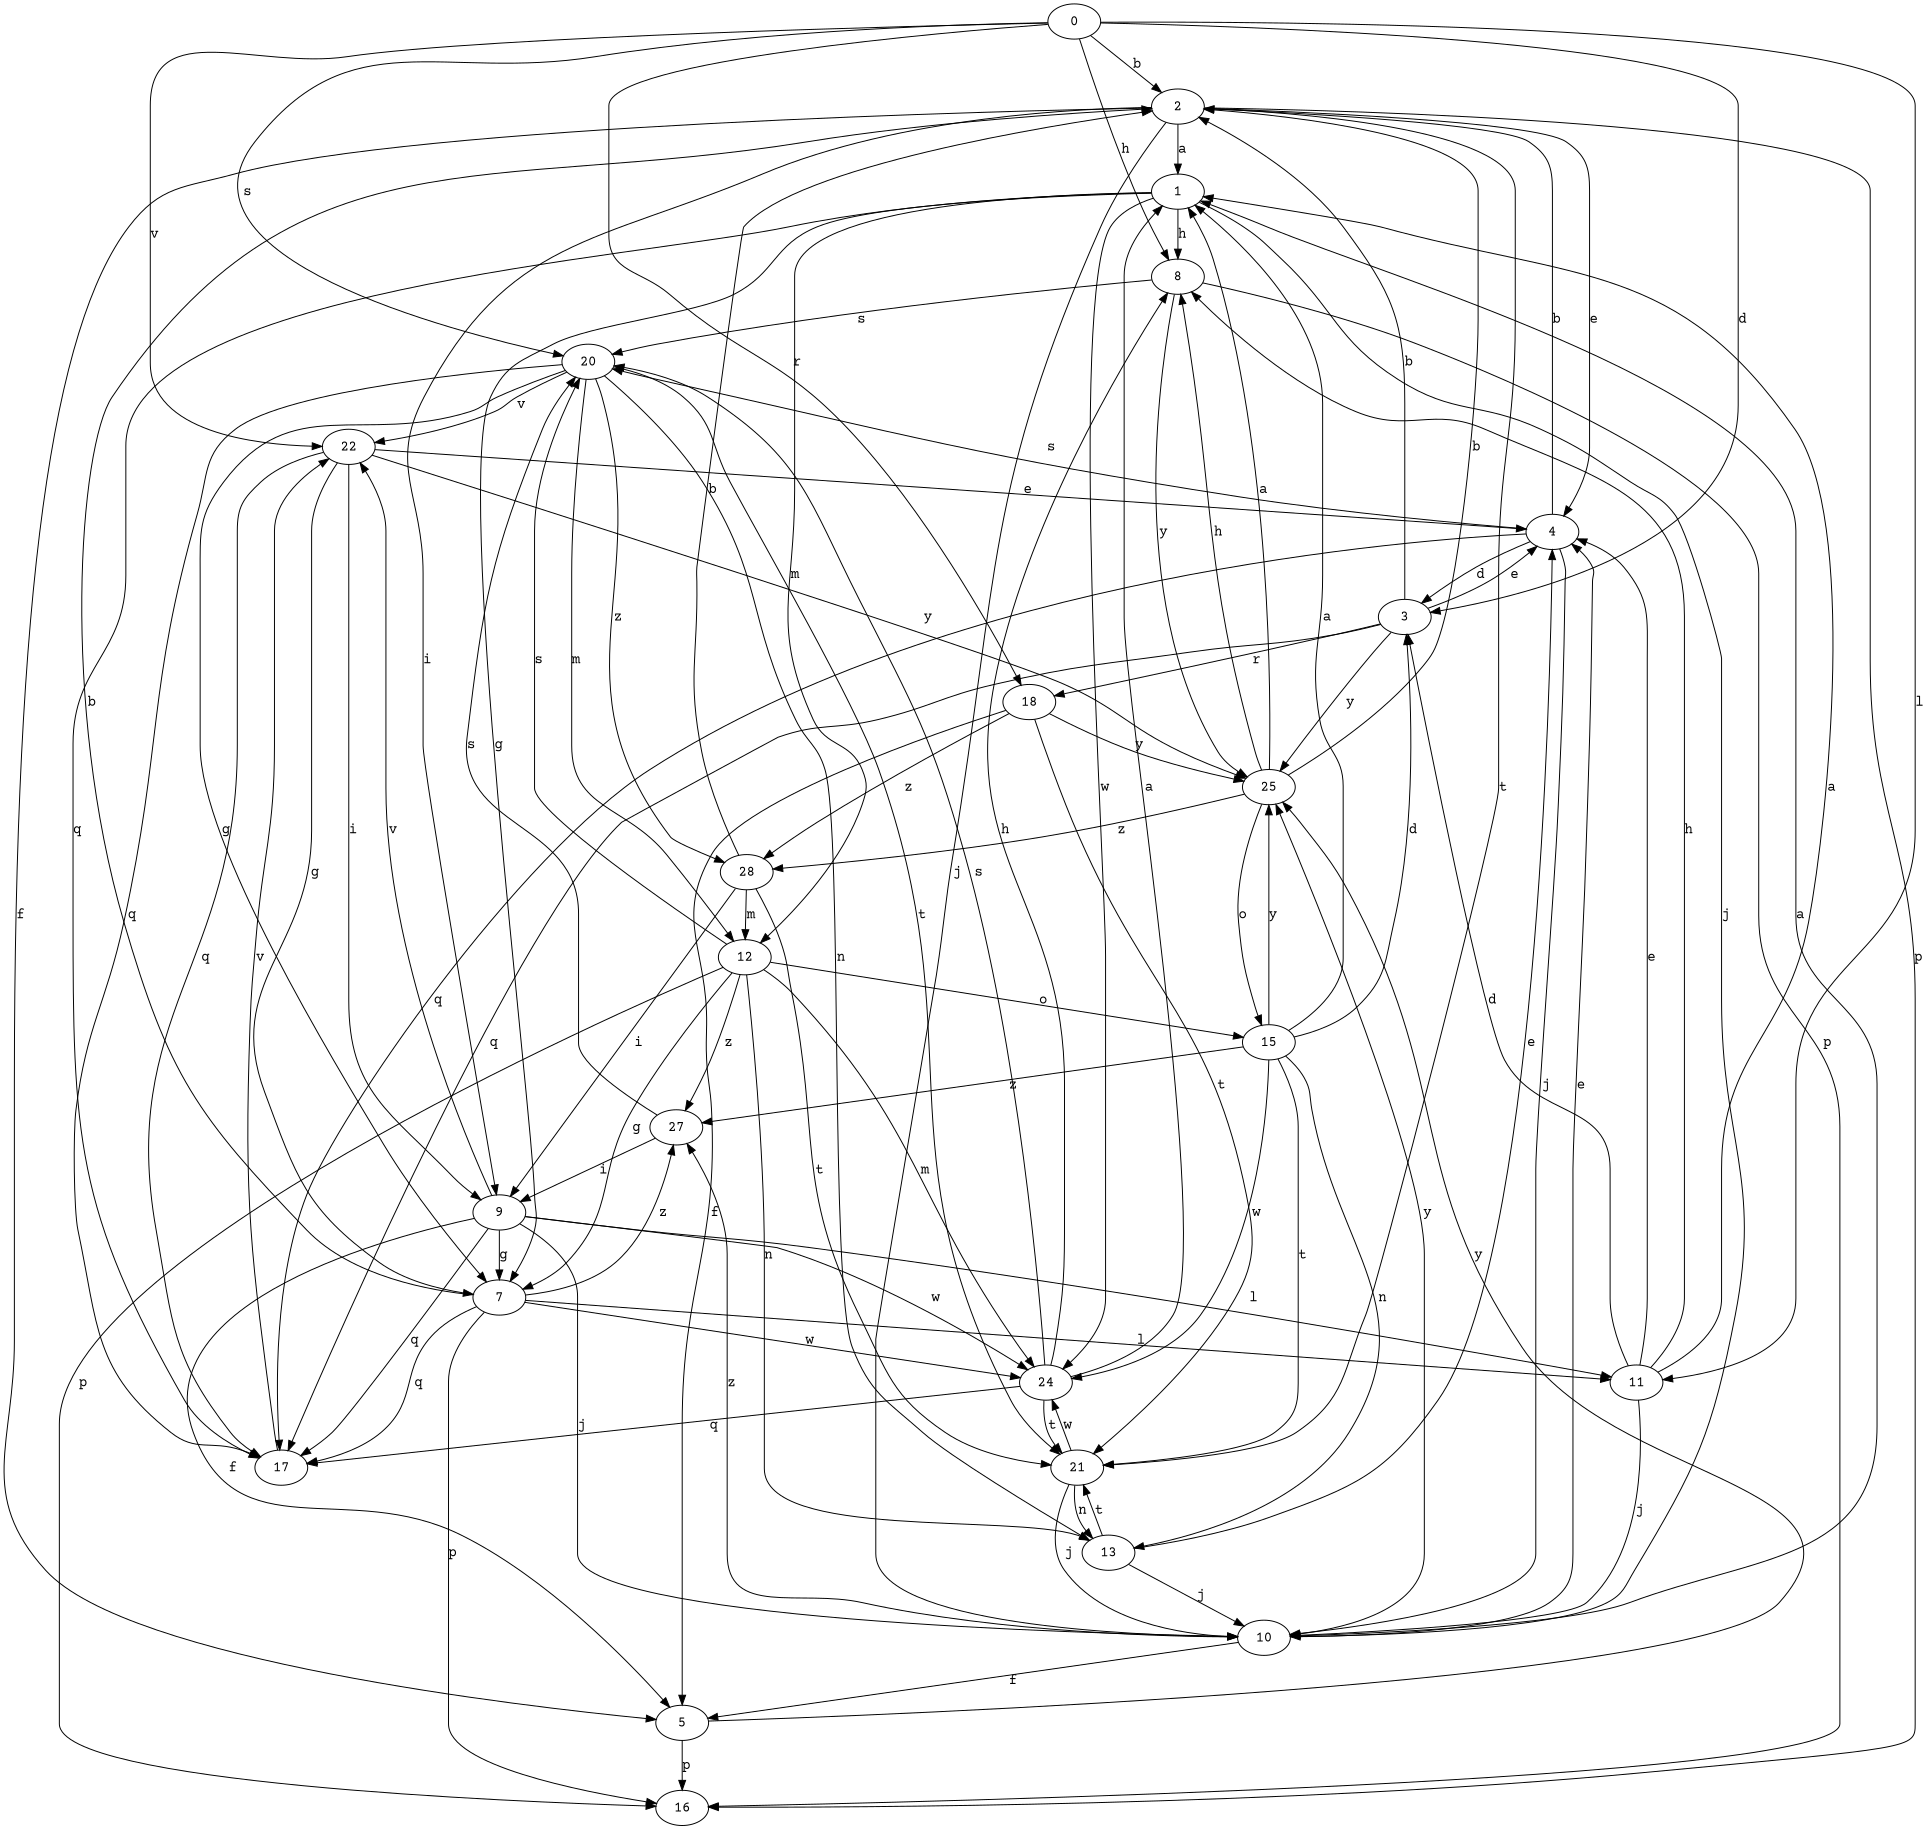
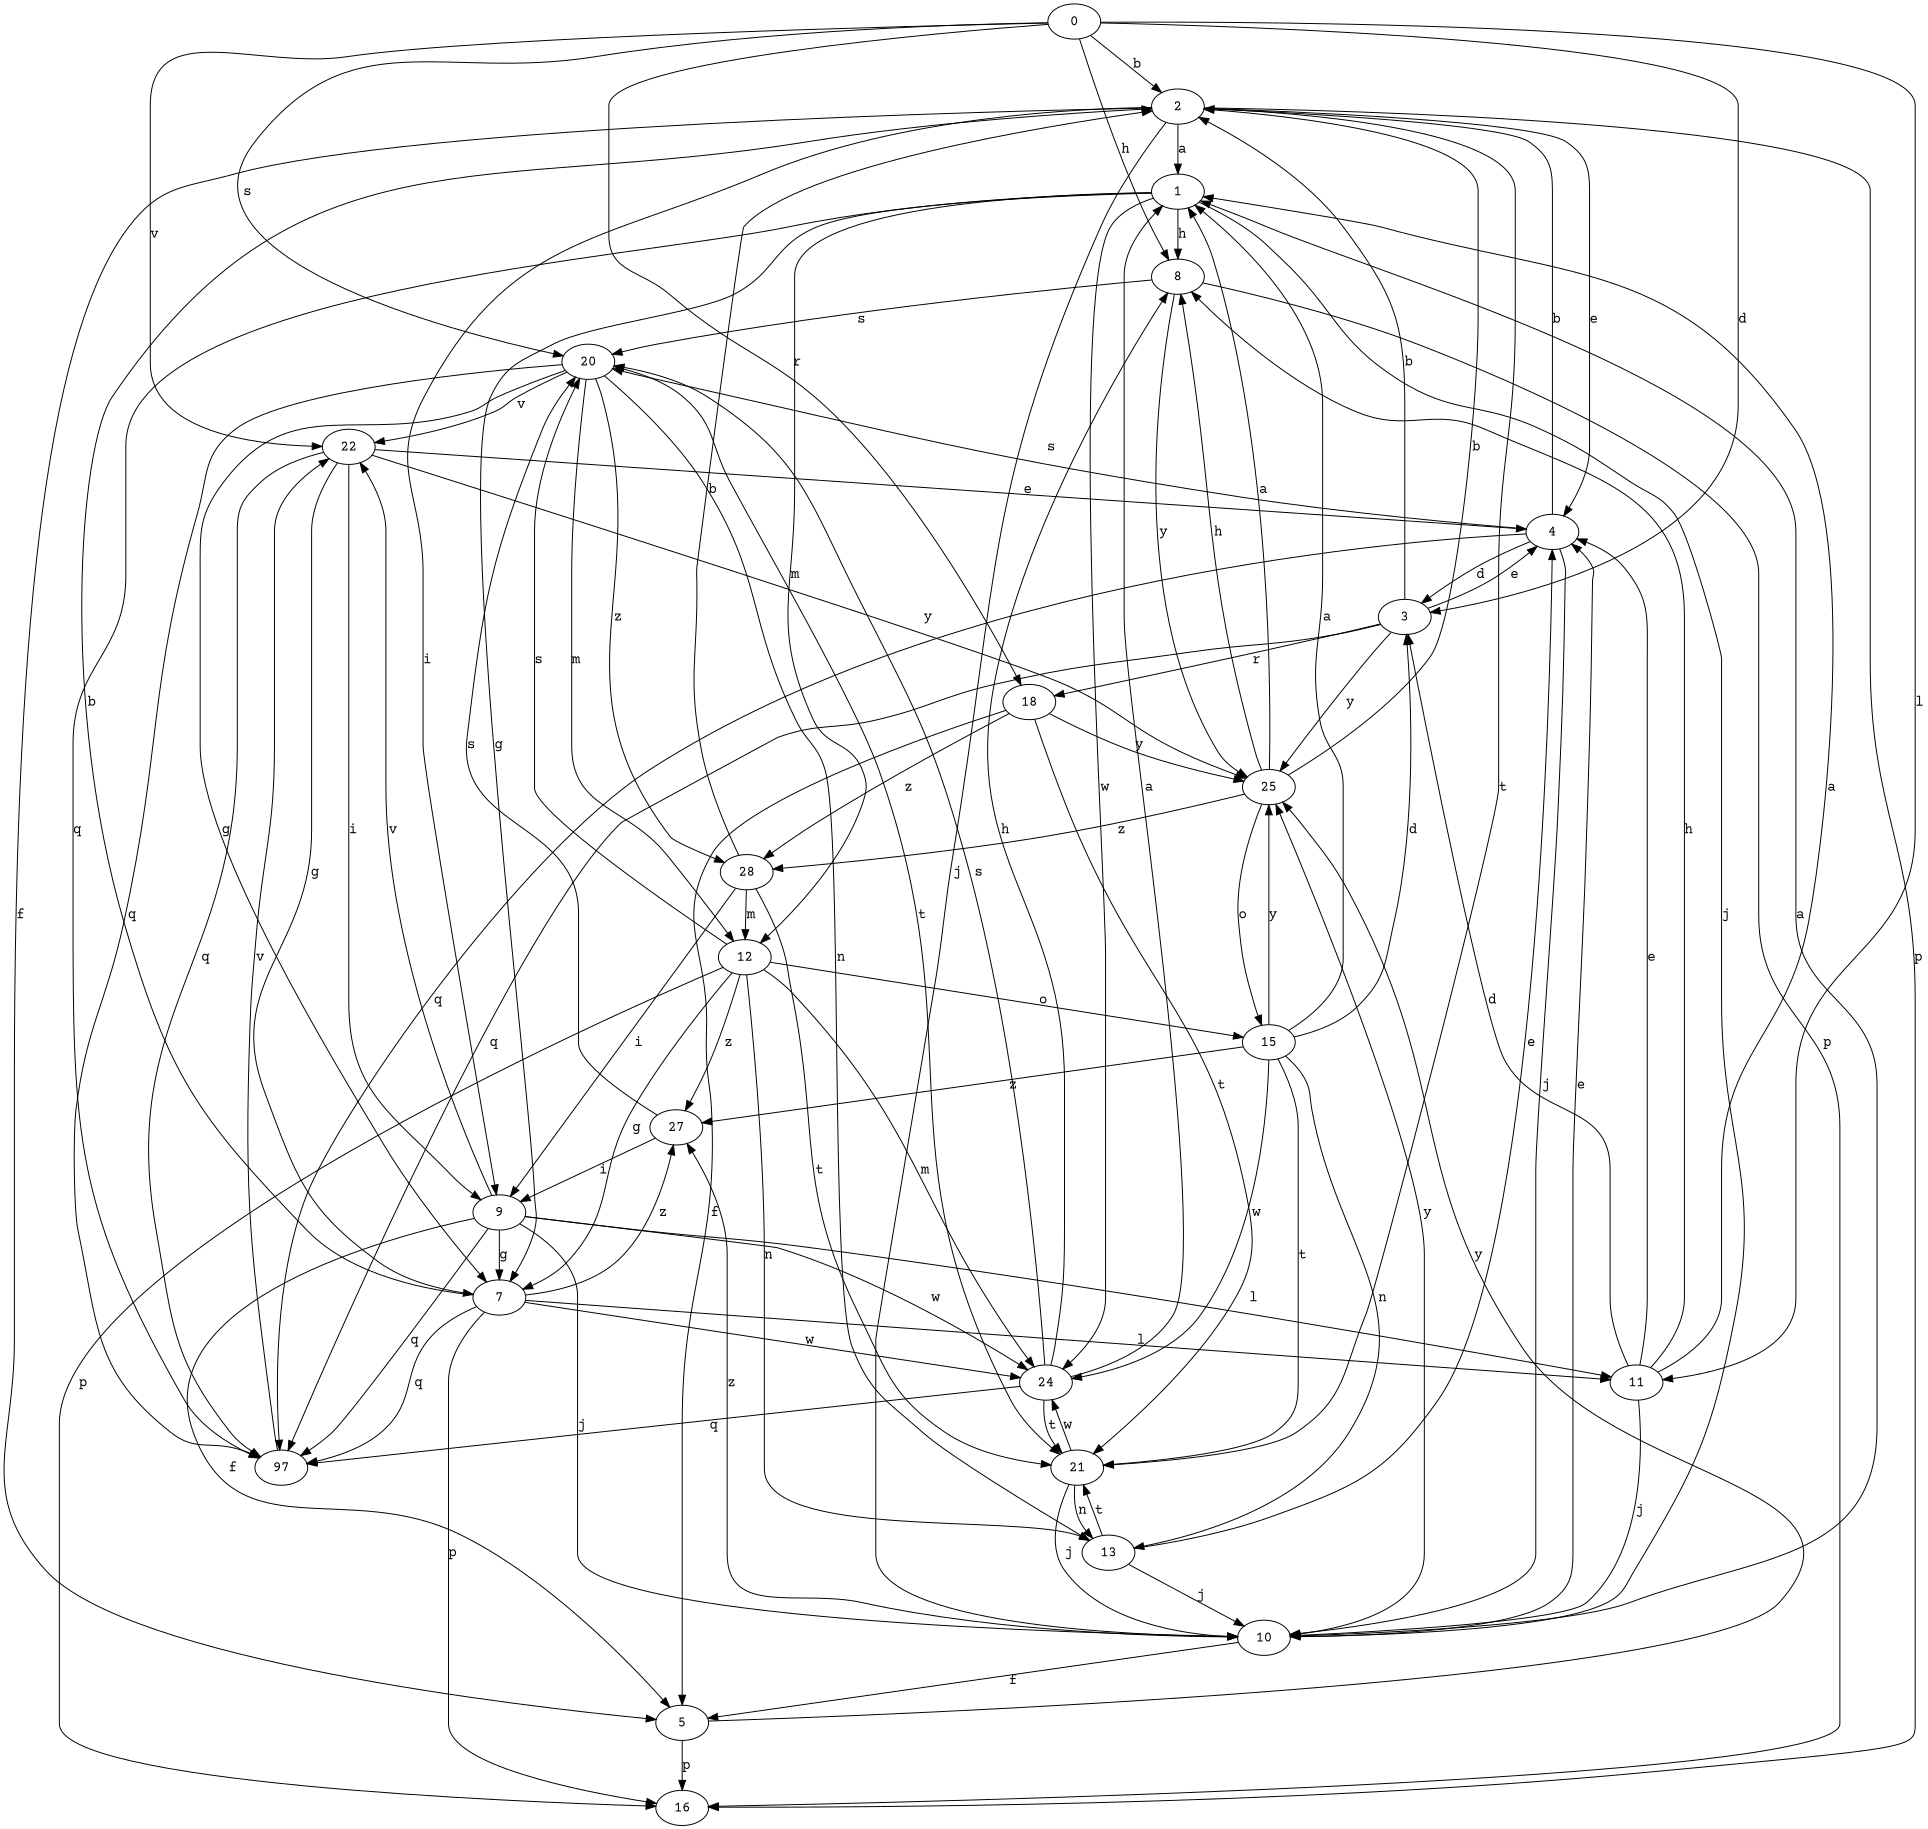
  strict digraph {
    fontname="Courier Prime"
    node [fontname="Courier Prime"]
    edge [fontname="Courier Prime"]
    0
    2
    3
    8
    11
    18
    20
    22
    1
    10
    4
    5
    9
    16
    21
-   17
+   17 [label=97]
    25
    28
    7
    12
    13
    24
    27
    15
    0 -> 2 [label=b]
    0 -> 3 [label=d]
    0 -> 8 [label=h]
    0 -> 11 [label=l]
    0 -> 18 [label=r]
    0 -> 20 [label=s]
    0 -> 22 [label=v]
    2 -> 1 [label=a]
    2 -> 10 [label=j]
    2 -> 4 [label=e]
    2 -> 5 [label=f]
    2 -> 9 [label=i]
    2 -> 16 [label=p]
    2 -> 21 [label=t]
    3 -> 2 [label=b]
    3 -> 18 [label=r]
    3 -> 4 [label=e]
    3 -> 17 [label=q]
    3 -> 25 [label=y]
    8 -> 20 [label=s]
    8 -> 16 [label=p]
    8 -> 25 [label=y]
    11 -> 3 [label=d]
    11 -> 8 [label=h]
    11 -> 1 [label=a]
    11 -> 10 [label=j]
    11 -> 4 [label=e]
    18 -> 5 [label=f]
    18 -> 21 [label=t]
    18 -> 25 [label=y]
    18 -> 28 [label=z]
    20 -> 22 [label=v]
    20 -> 21 [label=t]
    20 -> 17 [label=q]
    20 -> 28 [label=z]
    20 -> 7 [label=g]
    20 -> 12 [label=m]
    20 -> 13 [label=n]
    22 -> 4 [label=e]
    22 -> 9 [label=i]
    22 -> 17 [label=q]
    22 -> 25 [label=y]
    22 -> 7 [label=g]
    1 -> 8 [label=h]
    1 -> 10 [label=j]
    1 -> 17 [label=q]
    1 -> 7 [label=g]
    1 -> 12 [label=m]
    1 -> 24 [label=w]
    10 -> 1 [label=a]
    10 -> 4 [label=e]
    10 -> 5 [label=f]
    10 -> 25 [label=y]
    10 -> 27 [label=z]
    4 -> 2 [label=b]
    4 -> 3 [label=d]
    4 -> 20 [label=s]
    4 -> 10 [label=j]
    4 -> 17 [label=q]
    5 -> 16 [label=p]
    5 -> 25 [label=y]
    9 -> 11 [label=l]
    9 -> 22 [label=v]
    9 -> 10 [label=j]
    9 -> 5 [label=f]
    9 -> 17 [label=q]
    9 -> 7 [label=g]
    9 -> 24 [label=w]
    21 -> 10 [label=j]
    21 -> 13 [label=n]
    21 -> 24 [label=w]
    17 -> 22 [label=v]
    25 -> 2 [label=b]
    25 -> 8 [label=h]
    25 -> 1 [label=a]
    25 -> 28 [label=z]
    25 -> 15 [label=o]
    28 -> 2 [label=b]
    28 -> 9 [label=i]
    28 -> 21 [label=t]
    28 -> 12 [label=m]
    7 -> 2 [label=b]
    7 -> 11 [label=l]
    7 -> 16 [label=p]
    7 -> 17 [label=q]
    7 -> 24 [label=w]
    7 -> 27 [label=z]
    12 -> 20 [label=s]
    12 -> 16 [label=p]
    12 -> 7 [label=g]
    12 -> 13 [label=n]
    12 -> 24 [label=m]
    12 -> 27 [label=z]
    12 -> 15 [label=o]
    13 -> 10 [label=j]
    13 -> 4 [label=e]
    13 -> 21 [label=t]
    24 -> 8 [label=h]
    24 -> 20 [label=s]
    24 -> 1 [label=a]
    24 -> 21 [label=t]
    24 -> 17 [label=q]
    27 -> 20 [label=s]
    27 -> 9 [label=i]
    15 -> 3 [label=d]
    15 -> 1 [label=a]
    15 -> 21 [label=t]
    15 -> 25 [label=y]
    15 -> 13 [label=n]
    15 -> 24 [label=w]
    15 -> 27 [label=z]
  }
